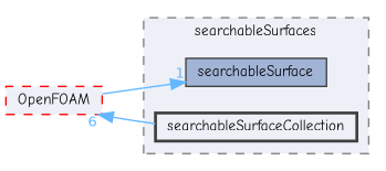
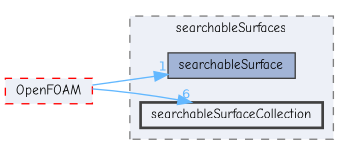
  digraph {
    compound=true
    fontname="Comic Neue"
    rankdir=LR
    node [color=grey25 fillcolor="#edf0f7" fontname="Comic Neue" fontsize=10 shape=box]
    edge [color=steelblue1 fontcolor=steelblue1 fontname="Comic Neue" fontsize=10 labeldistance=1.5 labelfontname=Helvetica labelfontsize=10]
    n1 [fillcolor="#a2b4d6" height=0.2 label=searchableSurface style=filled width=0.4]
    n2 [height=0.2 label=searchableSurfaceCollection style="filled,bold" width=0.4]
    n3 [color=red height=0.2 label=OpenFOAM style="filled,dashed" width=0.4]
    subgraph cluster_1 {
      bgcolor="#edf0f7"
      fontsize=10
      label=searchableSurfaces
      pencolor=grey50
      style="filled,dashed"
      n1
      n2
    }
-   n2 -> n3 [headlabel=6]
+   n3 -> n2 [headlabel=6]
    n3 -> n1 [headlabel=1]
  }
